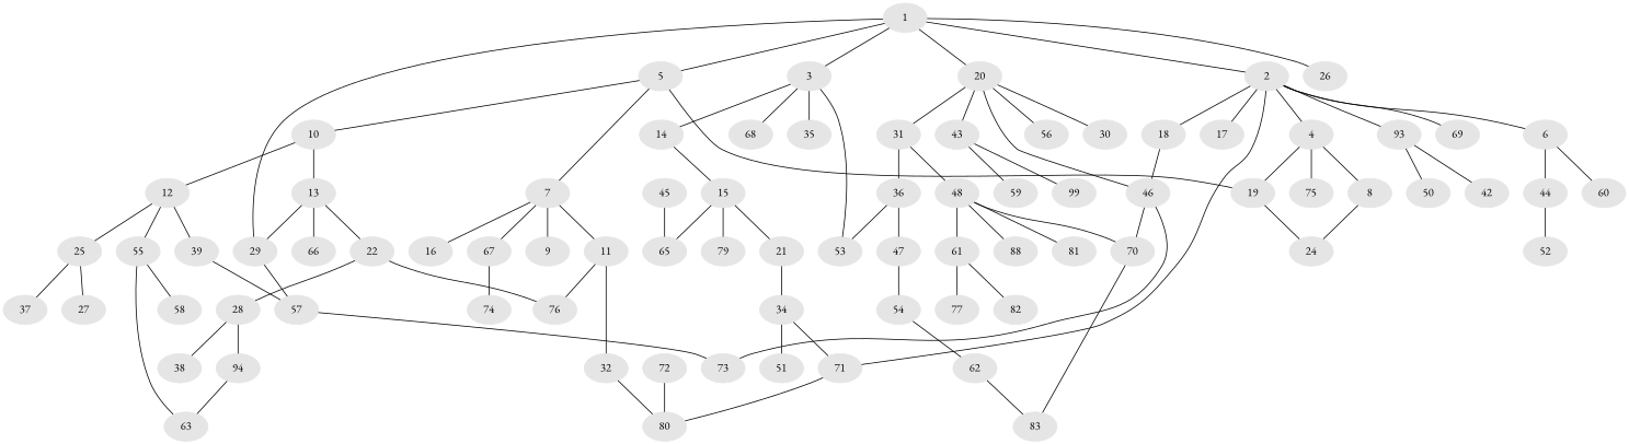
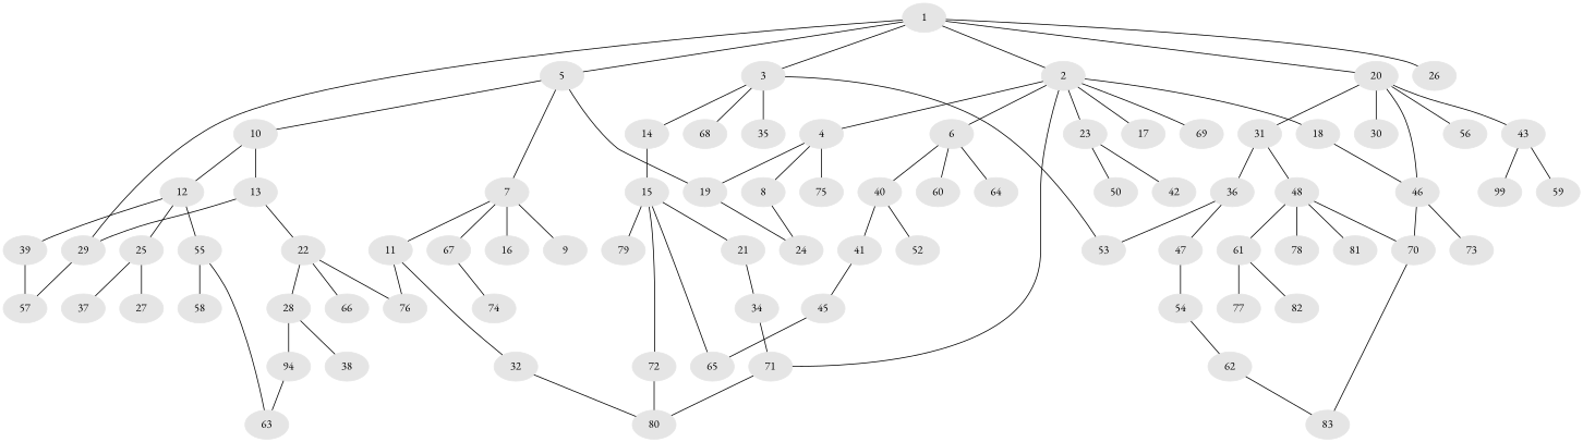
  graph {
    fontname="EB Garamond"
    node [color=gray90 fontname="EB Garamond" style=filled]
    edge [fontname="EB Garamond"]
    1
    2
    3
    5
    20
    29
    26
    4
    6
    17
    18
-   23 [label=93]
+   23
    69
    71
    14
    35
    53
    68
    19
    7
    10
    46
    30
    31
    43
    56
    57
    8
    75
-   40 [label=44]
+   40
    60
+   64
    42
    50
    80
    15
    24
    9
    11
    16
    67
    12
    13
+   41
    52
    32
    76
    74
    25
    39
    55
    22
    66
    27
    37
    63
    58
    28
    21
    65
    72
    79
    34
    70
    73
    36
    48
    n68 [label=99]
    59
-   51
    38
    n72 [label=94]
    47
    61
-   78 [label=88]
+   78
    81
    54
    45
    83
    62
    77
    82
    1 -- 2
    1 -- 3
    1 -- 5
    1 -- 20
    1 -- 29
    1 -- 26
    2 -- 4
    2 -- 6
    2 -- 17
    2 -- 18
    2 -- 23
    2 -- 69
    2 -- 71
    3 -- 14
    3 -- 35
    3 -- 53
    3 -- 68
    5 -- 19
    5 -- 7
    5 -- 10
    20 -- 46
    20 -- 30
    20 -- 31
    20 -- 43
    20 -- 56
    29 -- 57
    4 -- 19
    4 -- 8
    4 -- 75
    6 -- 40
    6 -- 60
+   6 -- 64
    18 -- 46
    23 -- 42
    23 -- 50
    71 -- 80
    14 -- 15
    19 -- 24
    7 -- 9
    7 -- 11
    7 -- 16
    7 -- 67
    10 -- 12
    10 -- 13
    46 -- 70
    46 -- 73
    31 -- 36
    31 -- 48
    43 -- n68
    43 -- 59
-   57 -- 73
    8 -- 24
+   40 -- 41
    40 -- 52
    15 -- 21
    15 -- 65
+   15 -- 72
    15 -- 79
    11 -- 32
    11 -- 76
    67 -- 74
    12 -- 25
    12 -- 39
    12 -- 55
    13 -- 29
    13 -- 22
-   13 -- 66
+   22 -- 66
+   41 -- 45
    32 -- 80
    25 -- 27
    25 -- 37
    39 -- 57
    55 -- 63
    55 -- 58
    22 -- 76
    22 -- 28
    28 -- 38
    28 -- n72
    21 -- 34
    72 -- 80
    34 -- 71
-   34 -- 51
    70 -- 83
    36 -- 53
    36 -- 47
    48 -- 70
    48 -- 61
    48 -- 78
    48 -- 81
    n72 -- 63
    47 -- 54
    61 -- 77
    61 -- 82
    54 -- 62
    45 -- 65
    62 -- 83
  }
